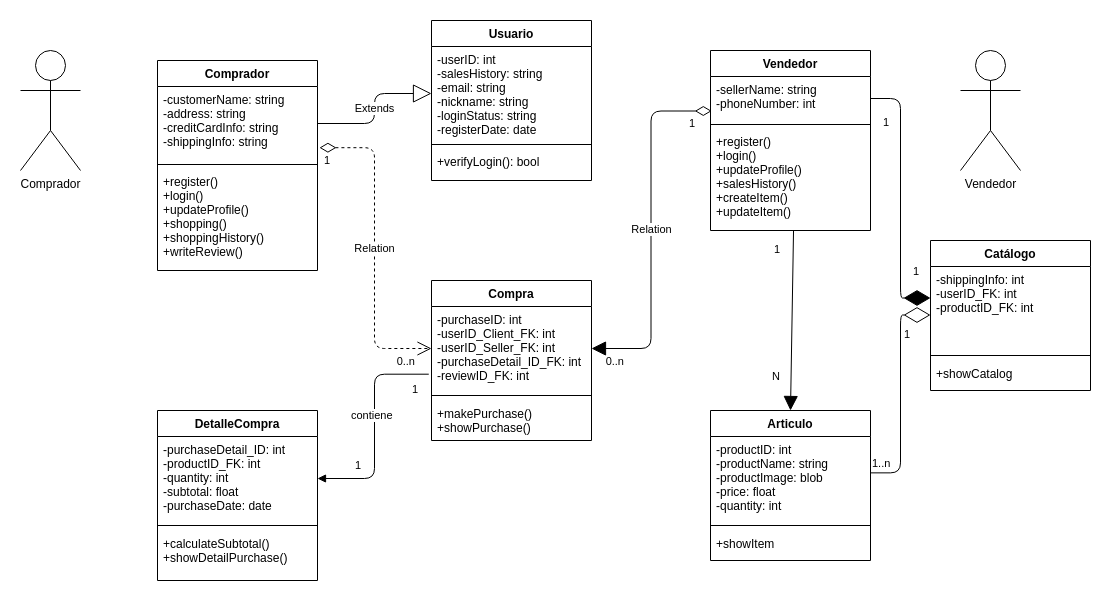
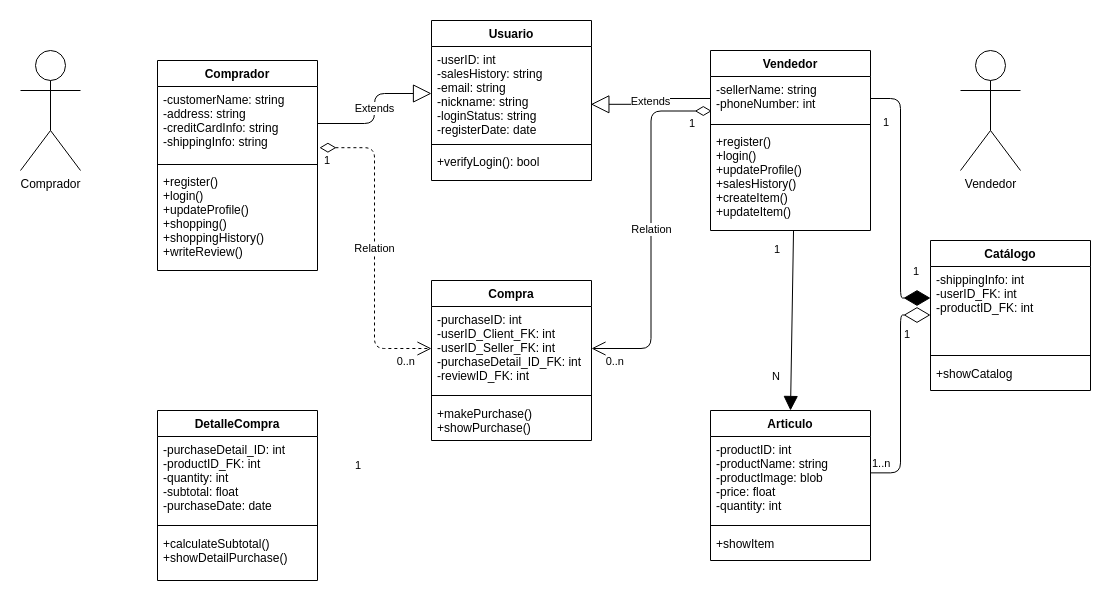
  <mxCell id="0" />
  <mxCell id="1" parent="0" />
  <mxCell id="2" value="Comprador" style="shape=umlActor;verticalLabelPosition=bottom;verticalAlign=top;html=1;" parent="1" vertex="1"><mxGeometry x="20" y="50" width="60" height="120" as="geometry" /></mxCell>
  <mxCell id="3" value="Vendedor" style="shape=umlActor;verticalLabelPosition=bottom;verticalAlign=top;html=1;" parent="1" vertex="1"><mxGeometry x="960" y="50" width="60" height="120" as="geometry" /></mxCell>
  <mxCell id="4" value="Comprador" style="swimlane;fontStyle=1;align=center;verticalAlign=top;childLayout=stackLayout;horizontal=1;startSize=26;horizontalStack=0;resizeParent=1;resizeParentMax=0;resizeLast=0;collapsible=1;marginBottom=0;" parent="1" vertex="1"><mxGeometry x="157" y="60" width="160" height="210" as="geometry"><mxRectangle x="630" y="10" width="100" height="26" as="alternateBounds" /></mxGeometry></mxCell>
  <mxCell id="5" value="-customerName: string&#10;-address: string&#10;-creditCardInfo: string&#10;-shippingInfo: string" style="text;strokeColor=none;fillColor=none;align=left;verticalAlign=top;spacingLeft=4;spacingRight=4;overflow=hidden;rotatable=0;points=[[0,0.5],[1,0.5]];portConstraint=eastwest;" parent="4" vertex="1"><mxGeometry y="26" width="160" height="74" as="geometry" /></mxCell>
  <mxCell id="6" value="" style="line;strokeWidth=1;fillColor=none;align=left;verticalAlign=middle;spacingTop=-1;spacingLeft=3;spacingRight=3;rotatable=0;labelPosition=right;points=[];portConstraint=eastwest;" parent="4" vertex="1"><mxGeometry y="100" width="160" height="8" as="geometry" /></mxCell>
  <mxCell id="7" value="+register()&#10;+login()&#10;+updateProfile()&#10;+shopping()&#10;+shoppingHistory()&#10;+writeReview()" style="text;strokeColor=none;fillColor=none;align=left;verticalAlign=top;spacingLeft=4;spacingRight=4;overflow=hidden;rotatable=0;points=[[0,0.5],[1,0.5]];portConstraint=eastwest;" parent="4" vertex="1"><mxGeometry y="108" width="160" height="102" as="geometry" /></mxCell>
  <mxCell id="8" value="Vendedor" style="swimlane;fontStyle=1;align=center;verticalAlign=top;childLayout=stackLayout;horizontal=1;startSize=26;horizontalStack=0;resizeParent=1;resizeParentMax=0;resizeLast=0;collapsible=1;marginBottom=0;" parent="1" vertex="1"><mxGeometry x="710" y="50" width="160" height="180" as="geometry"><mxRectangle x="630" y="10" width="100" height="26" as="alternateBounds" /></mxGeometry></mxCell>
  <mxCell id="9" value="-sellerName: string&#10;-phoneNumber: int" style="text;strokeColor=none;fillColor=none;align=left;verticalAlign=top;spacingLeft=4;spacingRight=4;overflow=hidden;rotatable=0;points=[[0,0.5],[1,0.5]];portConstraint=eastwest;" parent="8" vertex="1"><mxGeometry y="26" width="160" height="44" as="geometry" /></mxCell>
  <mxCell id="10" value="" style="line;strokeWidth=1;fillColor=none;align=left;verticalAlign=middle;spacingTop=-1;spacingLeft=3;spacingRight=3;rotatable=0;labelPosition=right;points=[];portConstraint=eastwest;" parent="8" vertex="1"><mxGeometry y="70" width="160" height="8" as="geometry" /></mxCell>
  <mxCell id="11" value="+register()&#10;+login()&#10;+updateProfile()&#10;+salesHistory()&#10;+createItem()&#10;+updateItem()" style="text;strokeColor=none;fillColor=none;align=left;verticalAlign=top;spacingLeft=4;spacingRight=4;overflow=hidden;rotatable=0;points=[[0,0.5],[1,0.5]];portConstraint=eastwest;" parent="8" vertex="1"><mxGeometry y="78" width="160" height="102" as="geometry" /></mxCell>
  <mxCell id="12" value="Usuario" style="swimlane;fontStyle=1;align=center;verticalAlign=top;childLayout=stackLayout;horizontal=1;startSize=26;horizontalStack=0;resizeParent=1;resizeParentMax=0;resizeLast=0;collapsible=1;marginBottom=0;" parent="1" vertex="1"><mxGeometry x="431" y="20" width="160" height="160" as="geometry"><mxRectangle x="630" y="10" width="100" height="26" as="alternateBounds" /></mxGeometry></mxCell>
  <mxCell id="13" value="-userID: int&#10;-salesHistory: string&#10;-email: string&#10;-nickname: string&#10;-loginStatus: string&#10;-registerDate: date" style="text;strokeColor=none;fillColor=none;align=left;verticalAlign=top;spacingLeft=4;spacingRight=4;overflow=hidden;rotatable=0;points=[[0,0.5],[1,0.5]];portConstraint=eastwest;" parent="12" vertex="1"><mxGeometry y="26" width="160" height="94" as="geometry" /></mxCell>
  <mxCell id="14" value="" style="line;strokeWidth=1;fillColor=none;align=left;verticalAlign=middle;spacingTop=-1;spacingLeft=3;spacingRight=3;rotatable=0;labelPosition=right;points=[];portConstraint=eastwest;" parent="12" vertex="1"><mxGeometry y="120" width="160" height="8" as="geometry" /></mxCell>
  <mxCell id="15" value="+verifyLogin(): bool" style="text;strokeColor=none;fillColor=none;align=left;verticalAlign=top;spacingLeft=4;spacingRight=4;overflow=hidden;rotatable=0;points=[[0,0.5],[1,0.5]];portConstraint=eastwest;" parent="12" vertex="1"><mxGeometry y="128" width="160" height="32" as="geometry" /></mxCell>
  <mxCell id="16" value="Extends" style="endArrow=block;endSize=16;endFill=0;html=1;entryX=0;entryY=0.5;entryDx=0;entryDy=0;exitX=1;exitY=0.5;exitDx=0;exitDy=0;edgeStyle=elbowEdgeStyle;" parent="1" source="5" target="13" edge="1"><mxGeometry width="160" relative="1" as="geometry"><mxPoint x="370" y="145" as="sourcePoint" /><mxPoint x="560" y="270" as="targetPoint" /></mxGeometry></mxCell>
+ <mxCell id="17" value="Extends" style="endArrow=block;endSize=16;endFill=0;html=1;entryX=0.996;entryY=0.615;entryDx=0;entryDy=0;entryPerimeter=0;exitX=0;exitY=0.5;exitDx=0;exitDy=0;edgeStyle=elbowEdgeStyle;" parent="1" source="9" target="13" edge="1"><mxGeometry width="160" relative="1" as="geometry"><mxPoint x="330" y="330" as="sourcePoint" /><mxPoint x="490" y="330" as="targetPoint" /></mxGeometry></mxCell>
  <mxCell id="18" value="Compra" style="swimlane;fontStyle=1;align=center;verticalAlign=top;childLayout=stackLayout;horizontal=1;startSize=26;horizontalStack=0;resizeParent=1;resizeParentMax=0;resizeLast=0;collapsible=1;marginBottom=0;" parent="1" vertex="1"><mxGeometry x="431" y="280" width="160" height="160" as="geometry"><mxRectangle x="630" y="10" width="100" height="26" as="alternateBounds" /></mxGeometry></mxCell>
  <mxCell id="19" value="-purchaseID: int&#10;-userID_Client_FK: int&#10;-userID_Seller_FK: int&#10;-purchaseDetail_ID_FK: int&#10;-reviewID_FK: int" style="text;strokeColor=none;fillColor=none;align=left;verticalAlign=top;spacingLeft=4;spacingRight=4;overflow=hidden;rotatable=0;points=[[0,0.5],[1,0.5]];portConstraint=eastwest;" parent="18" vertex="1"><mxGeometry y="26" width="160" height="84" as="geometry" /></mxCell>
  <mxCell id="20" value="" style="line;strokeWidth=1;fillColor=none;align=left;verticalAlign=middle;spacingTop=-1;spacingLeft=3;spacingRight=3;rotatable=0;labelPosition=right;points=[];portConstraint=eastwest;" parent="18" vertex="1"><mxGeometry y="110" width="160" height="10" as="geometry" /></mxCell>
  <mxCell id="21" value="+makePurchase()&#10;+showPurchase()" style="text;strokeColor=none;fillColor=none;align=left;verticalAlign=top;spacingLeft=4;spacingRight=4;overflow=hidden;rotatable=0;points=[[0,0.5],[1,0.5]];portConstraint=eastwest;" parent="18" vertex="1"><mxGeometry y="120" width="160" height="40" as="geometry" /></mxCell>
  <mxCell id="22" value="1" style="edgeLabel;resizable=0;html=1;align=left;verticalAlign=top;" parent="1" connectable="0" vertex="1"><mxGeometry x="830" y="279.998" as="geometry"><mxPoint x="81" y="-22" as="offset" /></mxGeometry></mxCell>
  <mxCell id="23" value="" style="endArrow=block;endFill=1;endSize=12;html=1;entryX=0.5;entryY=0;entryDx=0;entryDy=0;exitX=0.519;exitY=0.998;exitDx=0;exitDy=0;exitPerimeter=0;" parent="1" source="11" target="42" edge="1"><mxGeometry width="160" relative="1" as="geometry"><mxPoint x="640" y="340" as="sourcePoint" /><mxPoint x="750" y="410" as="targetPoint" /></mxGeometry></mxCell>
  <mxCell id="24" value="1" style="edgeLabel;resizable=0;html=1;align=left;verticalAlign=top;" parent="1" connectable="0" vertex="1"><mxGeometry x="760" y="229.998" as="geometry"><mxPoint x="12" y="6" as="offset" /></mxGeometry></mxCell>
  <mxCell id="25" value="N" style="edgeLabel;resizable=0;html=1;align=left;verticalAlign=top;" parent="1" connectable="0" vertex="1"><mxGeometry x="760" y="379.998" as="geometry"><mxPoint x="10" y="-17" as="offset" /></mxGeometry></mxCell>
  <mxCell id="26" value="DetalleCompra" style="swimlane;fontStyle=1;align=center;verticalAlign=top;childLayout=stackLayout;horizontal=1;startSize=26;horizontalStack=0;resizeParent=1;resizeParentMax=0;resizeLast=0;collapsible=1;marginBottom=0;" parent="1" vertex="1"><mxGeometry x="157" y="410" width="160" height="170" as="geometry"><mxRectangle x="630" y="10" width="100" height="26" as="alternateBounds" /></mxGeometry></mxCell>
  <mxCell id="27" value="-purchaseDetail_ID: int&#10;-productID_FK: int&#10;-quantity: int&#10;-subtotal: float&#10;-purchaseDate: date" style="text;strokeColor=none;fillColor=none;align=left;verticalAlign=top;spacingLeft=4;spacingRight=4;overflow=hidden;rotatable=0;points=[[0,0.5],[1,0.5]];portConstraint=eastwest;" parent="26" vertex="1"><mxGeometry y="26" width="160" height="84" as="geometry" /></mxCell>
  <mxCell id="28" value="" style="line;strokeWidth=1;fillColor=none;align=left;verticalAlign=middle;spacingTop=-1;spacingLeft=3;spacingRight=3;rotatable=0;labelPosition=right;points=[];portConstraint=eastwest;" parent="26" vertex="1"><mxGeometry y="110" width="160" height="10" as="geometry" /></mxCell>
  <mxCell id="29" value="+calculateSubtotal()&#10;+showDetailPurchase()" style="text;strokeColor=none;fillColor=none;align=left;verticalAlign=top;spacingLeft=4;spacingRight=4;overflow=hidden;rotatable=0;points=[[0,0.5],[1,0.5]];portConstraint=eastwest;" parent="26" vertex="1"><mxGeometry y="120" width="160" height="50" as="geometry" /></mxCell>
- <mxCell id="30" value="Relation" style="endArrow=block;html=1;endSize=12;startArrow=diamondThin;startSize=14;startFill=0;edgeStyle=orthogonalEdgeStyle;entryX=1;entryY=0.5;entryDx=0;entryDy=0;exitX=0.008;exitY=0.784;exitDx=0;exitDy=0;exitPerimeter=0;" parent="1" source="9" target="19" edge="1"><mxGeometry relative="1" as="geometry"><mxPoint x="510" y="270" as="sourcePoint" /><mxPoint x="670" y="270" as="targetPoint" /></mxGeometry></mxCell>
+ <mxCell id="30" value="Relation" style="endArrow=open;html=1;endSize=12;startArrow=diamondThin;startSize=14;startFill=0;edgeStyle=orthogonalEdgeStyle;entryX=1;entryY=0.5;entryDx=0;entryDy=0;exitX=0.008;exitY=0.784;exitDx=0;exitDy=0;exitPerimeter=0;" parent="1" source="9" target="19" edge="1"><mxGeometry relative="1" as="geometry"><mxPoint x="510" y="270" as="sourcePoint" /><mxPoint x="670" y="270" as="targetPoint" /></mxGeometry></mxCell>
  <mxCell id="31" value="1" style="edgeLabel;resizable=0;html=1;align=left;verticalAlign=top;" parent="30" connectable="0" vertex="1"><mxGeometry x="-1" relative="1" as="geometry"><mxPoint x="-24" as="offset" /></mxGeometry></mxCell>
  <mxCell id="32" value="0..n" style="edgeLabel;resizable=0;html=1;align=right;verticalAlign=top;" parent="30" connectable="0" vertex="1"><mxGeometry x="1" relative="1" as="geometry"><mxPoint x="33" as="offset" /></mxGeometry></mxCell>
  <mxCell id="33" value="Relation" style="endArrow=open;html=1;endSize=12;startArrow=diamondThin;startSize=14;startFill=0;edgeStyle=orthogonalEdgeStyle;entryX=0;entryY=0.5;entryDx=0;entryDy=0;exitX=1.012;exitY=0.827;exitDx=0;exitDy=0;exitPerimeter=0;dashed=1;" parent="1" source="5" target="19" edge="1"><mxGeometry relative="1" as="geometry"><mxPoint x="410" y="190" as="sourcePoint" /><mxPoint x="400" y="370" as="targetPoint" /></mxGeometry></mxCell>
  <mxCell id="34" value="1" style="edgeLabel;resizable=0;html=1;align=left;verticalAlign=top;" parent="33" connectable="0" vertex="1"><mxGeometry x="-1" relative="1" as="geometry"><mxPoint x="3" as="offset" /></mxGeometry></mxCell>
  <mxCell id="35" value="0..n" style="edgeLabel;resizable=0;html=1;align=right;verticalAlign=top;" parent="33" connectable="0" vertex="1"><mxGeometry x="1" relative="1" as="geometry"><mxPoint x="-16" as="offset" /></mxGeometry></mxCell>
  <mxCell id="36" value="" style="endArrow=diamondThin;endFill=0;endSize=24;html=1;exitX=1;exitY=0.433;exitDx=0;exitDy=0;exitPerimeter=0;entryX=0;entryY=0.815;entryDx=0;entryDy=0;entryPerimeter=0;edgeStyle=elbowEdgeStyle;" parent="1" edge="1"><mxGeometry width="160" relative="1" as="geometry"><mxPoint x="870" y="472.372" as="sourcePoint" /><mxPoint x="930" y="314.51" as="targetPoint" /></mxGeometry></mxCell>
  <mxCell id="37" value="" style="endArrow=diamondThin;endFill=1;endSize=24;html=1;entryX=0;entryY=0.5;entryDx=0;entryDy=0;edgeStyle=elbowEdgeStyle;" parent="1" source="9" edge="1"><mxGeometry width="160" relative="1" as="geometry"><mxPoint x="720" y="280" as="sourcePoint" /><mxPoint x="930" y="297.5" as="targetPoint" /></mxGeometry></mxCell>
  <mxCell id="38" value="1..n" style="edgeLabel;resizable=0;html=1;align=left;verticalAlign=top;" parent="1" connectable="0" vertex="1"><mxGeometry x="870" y="449.998" as="geometry" /></mxCell>
  <mxCell id="39" value="1" style="edgeLabel;resizable=0;html=1;align=left;verticalAlign=top;" parent="1" connectable="0" vertex="1"><mxGeometry x="800" y="109.998" as="geometry"><mxPoint x="81" y="-1" as="offset" /></mxGeometry></mxCell>
- <mxCell id="40" value="contiene" style="endArrow=block;endFill=1;html=1;edgeStyle=orthogonalEdgeStyle;align=left;verticalAlign=top;exitX=-0.017;exitY=0.806;exitDx=0;exitDy=0;exitPerimeter=0;" parent="1" source="19" target="27" edge="1"><mxGeometry x="-0.227" y="-25" relative="1" as="geometry"><mxPoint x="410" y="510" as="sourcePoint" /><mxPoint y="510" as="targetPoint" x="570" /><mxPoint as="offset" /></mxGeometry></mxCell>
- <mxCell id="41" value="1" style="edgeLabel;resizable=0;html=1;align=left;verticalAlign=bottom;" parent="40" connectable="0" vertex="1"><mxGeometry x="-1" relative="1" as="geometry"><mxPoint x="-18" y="23" as="offset" /></mxGeometry></mxCell>
  <mxCell id="42" value="Articulo" style="swimlane;fontStyle=1;align=center;verticalAlign=top;childLayout=stackLayout;horizontal=1;startSize=26;horizontalStack=0;resizeParent=1;resizeParentMax=0;resizeLast=0;collapsible=1;marginBottom=0;" parent="1" vertex="1"><mxGeometry x="710" y="410" width="160" height="150" as="geometry"><mxRectangle x="630" y="10" width="100" height="26" as="alternateBounds" /></mxGeometry></mxCell>
  <mxCell id="43" value="-productID: int&#10;-productName: string&#10;-productImage: blob&#10;-price: float&#10;-quantity: int" style="text;strokeColor=none;fillColor=none;align=left;verticalAlign=top;spacingLeft=4;spacingRight=4;overflow=hidden;rotatable=0;points=[[0,0.5],[1,0.5]];portConstraint=eastwest;" parent="42" vertex="1"><mxGeometry y="26" width="160" height="84" as="geometry" /></mxCell>
  <mxCell id="44" value="" style="line;strokeWidth=1;fillColor=none;align=left;verticalAlign=middle;spacingTop=-1;spacingLeft=3;spacingRight=3;rotatable=0;labelPosition=right;points=[];portConstraint=eastwest;" parent="42" vertex="1"><mxGeometry y="110" width="160" height="10" as="geometry" /></mxCell>
  <mxCell id="45" value="+showItem" style="text;strokeColor=none;fillColor=none;align=left;verticalAlign=top;spacingLeft=4;spacingRight=4;overflow=hidden;rotatable=0;points=[[0,0.5],[1,0.5]];portConstraint=eastwest;" parent="42" vertex="1"><mxGeometry y="120" width="160" height="30" as="geometry" /></mxCell>
  <mxCell id="46" value="Catálogo" style="swimlane;fontStyle=1;align=center;verticalAlign=top;childLayout=stackLayout;horizontal=1;startSize=26;horizontalStack=0;resizeParent=1;resizeParentMax=0;resizeLast=0;collapsible=1;marginBottom=0;" parent="1" vertex="1"><mxGeometry x="930" y="240" width="160" height="150" as="geometry"><mxRectangle x="630" y="10" width="100" height="26" as="alternateBounds" /></mxGeometry></mxCell>
  <mxCell id="47" value="-shippingInfo: int&#10;-userID_FK: int&#10;-productID_FK: int" style="text;strokeColor=none;fillColor=none;align=left;verticalAlign=top;spacingLeft=4;spacingRight=4;overflow=hidden;rotatable=0;points=[[0,0.5],[1,0.5]];portConstraint=eastwest;" parent="46" vertex="1"><mxGeometry y="26" width="160" height="84" as="geometry" /></mxCell>
  <mxCell id="48" value="" style="line;strokeWidth=1;fillColor=none;align=left;verticalAlign=middle;spacingTop=-1;spacingLeft=3;spacingRight=3;rotatable=0;labelPosition=right;points=[];portConstraint=eastwest;" parent="46" vertex="1"><mxGeometry y="110" width="160" height="10" as="geometry" /></mxCell>
  <mxCell id="49" value="+showCatalog" style="text;strokeColor=none;fillColor=none;align=left;verticalAlign=top;spacingLeft=4;spacingRight=4;overflow=hidden;rotatable=0;points=[[0,0.5],[1,0.5]];portConstraint=eastwest;" parent="46" vertex="1"><mxGeometry y="120" width="160" height="30" as="geometry" /></mxCell>
  <mxCell id="50" value="1" style="edgeLabel;resizable=0;html=1;align=left;verticalAlign=top;" parent="1" connectable="0" vertex="1"><mxGeometry x="890" y="314.998" as="geometry"><mxPoint x="12" y="6" as="offset" /></mxGeometry></mxCell>
  <mxCell id="51" value="1" style="edgeLabel;resizable=0;html=1;align=left;verticalAlign=bottom;" parent="1" connectable="0" vertex="1"><mxGeometry x="440" y="400.004" as="geometry"><mxPoint x="-87" y="73" as="offset" /></mxGeometry></mxCell>
